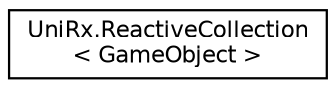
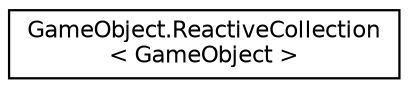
  digraph {
    rankdir=TB
-   n1 [color=black fillcolor=white fontname=Helvetica fontsize=10 height=0.2 label="UniRx.ReactiveCollection\l\< GameObject \>" shape=record style=filled width=0.4]
+   n1 [color=black fillcolor=white fontname=Helvetica fontsize=10 height=0.2 label="GameObject.ReactiveCollection\l\< GameObject \>" shape=record style=filled width=0.4]
  }
